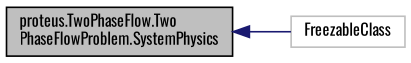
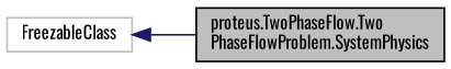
  digraph {
    rankdir=LR
    fontname=Oswald
    node [fontname=Oswald fontsize=10 shape=record style=filled]
    n1 [color=black fillcolor=grey75 fontcolor=black height=0.2 label="proteus.TwoPhaseFlow.Two\lPhaseFlowProblem.SystemPhysics" width=0.4]
    n2 [color=grey75 fillcolor=white height=0.2 label=FreezableClass width=0.4]
-   n1 -> n2 [color=midnightblue dir=back fontname=Oswald fontsize=10 labelfontname=Helvetica labelfontsize=10 style=solid]
+   n2 -> n1 [color=midnightblue dir=back fontname=Oswald fontsize=10 labelfontname=Helvetica labelfontsize=10 style=solid]
  }
